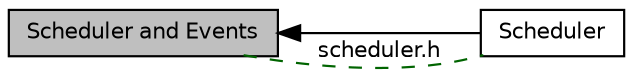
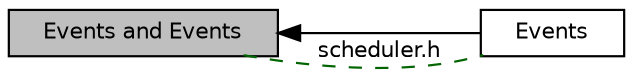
  digraph {
    rankdir=LR
    node [color=black fontname=Helvetica fontsize=10 shape=record style=filled]
    edge [fontname=Helvetica fontsize=10 labelfontname=Helvetica labelfontsize=10 shape=plaintext]
-   n1 [fillcolor=grey75 fontcolor=black height=0.2 label="Scheduler and Events" width=0.4]
-   n2 [fillcolor=white height=0.2 label=Scheduler width=0.4]
+   n1 [fillcolor=grey75 fontcolor=black height=0.2 label="Events and Events" width=0.4]
+   n2 [fillcolor=white height=0.2 label=Events width=0.4]
    n1 -> n2 [dir=back style=solid]
    n1 -> n2 [color=darkgreen dir=none label="scheduler.h" style=dashed]
  }
